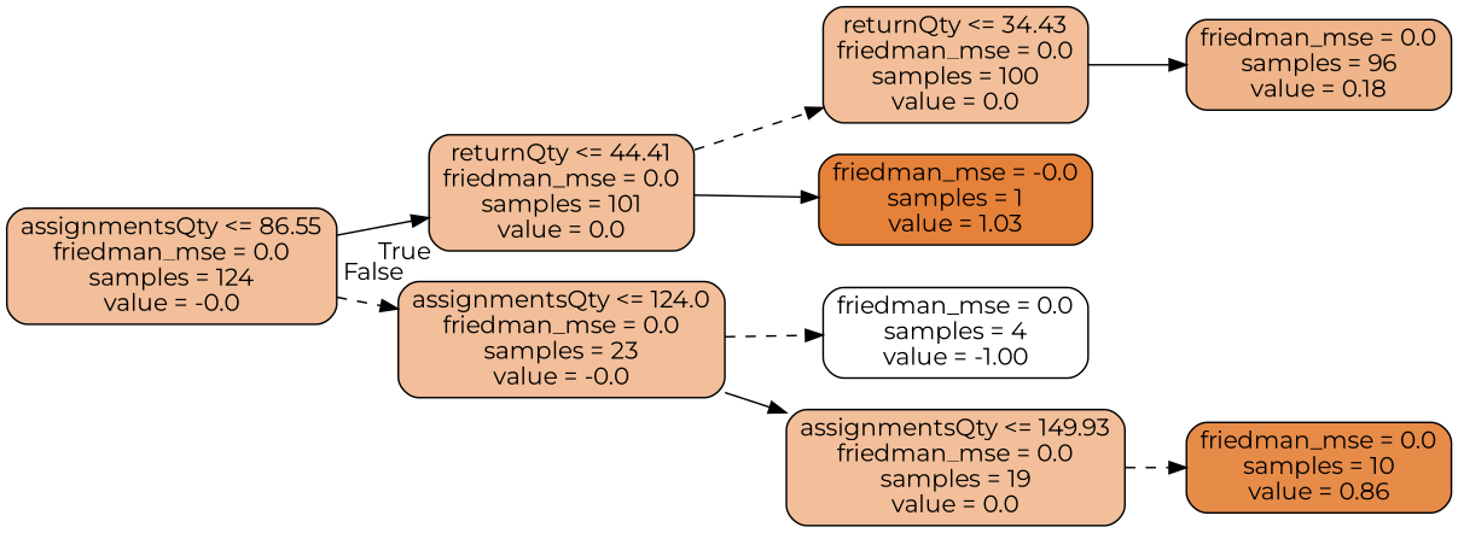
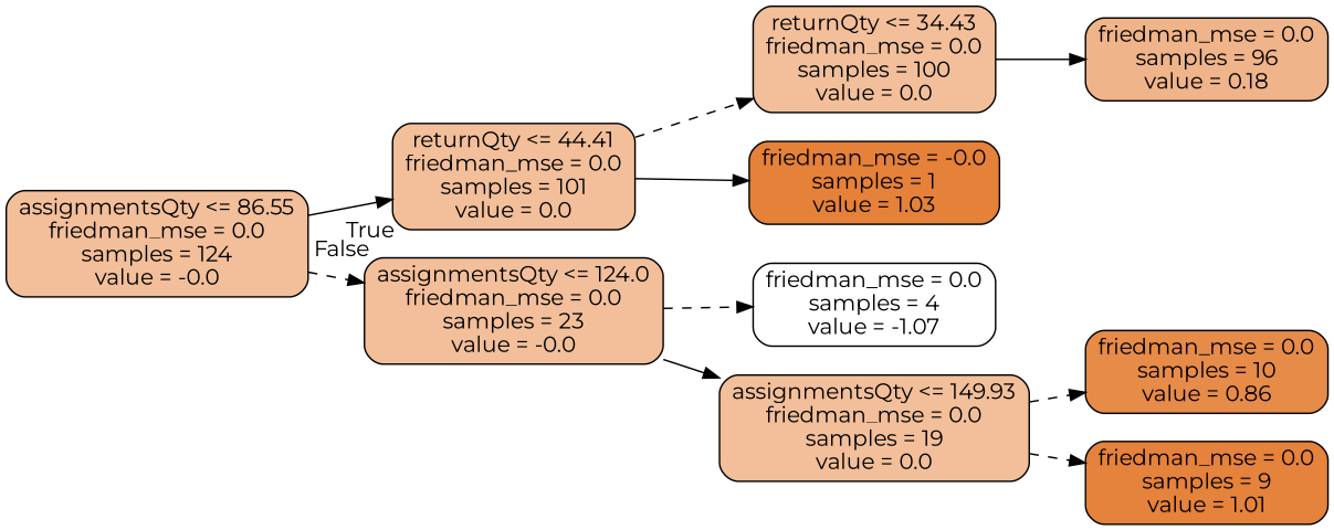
  digraph {
    fontname=Montserrat
    rankdir=LR
    node [color=black fillcolor="#f2bf9a" fontname=Montserrat shape=box style="filled, rounded"]
    edge [fontname=Montserrat style=dashed]
    n1 [label="assignmentsQty <= 86.55\nfriedman_mse = 0.0\nsamples = 124\nvalue = -0.0"]
    n2 [label="returnQty <= 44.41\nfriedman_mse = 0.0\nsamples = 101\nvalue = 0.0"]
    n3 [label="assignmentsQty <= 124.0\nfriedman_mse = 0.0\nsamples = 23\nvalue = -0.0"]
    n4 [label="returnQty <= 34.43\nfriedman_mse = 0.0\nsamples = 100\nvalue = 0.0"]
    n5 [fillcolor="#e58139" label="friedman_mse = -0.0\nsamples = 1\nvalue = 1.03"]
-   n6 [fillcolor="#ffffff" label="friedman_mse = 0.0\nsamples = 4\nvalue = -1.00"]
+   n6 [fillcolor="#ffffff" label="friedman_mse = 0.0\nsamples = 4\nvalue = -1.07"]
    n7 [label="assignmentsQty <= 149.93\nfriedman_mse = 0.0\nsamples = 19\nvalue = 0.0"]
    n8 [fillcolor="#efb489" label="friedman_mse = 0.0\nsamples = 96\nvalue = 0.18"]
    n9 [fillcolor="#e78b49" label="friedman_mse = 0.0\nsamples = 10\nvalue = 0.86"]
+   n10 [fillcolor="#e5823b" label="friedman_mse = 0.0\nsamples = 9\nvalue = 1.01"]
    n1 -> n2 [headlabel=True labelangle=45 labeldistance=2.5 style=solid]
    n1 -> n3 [headlabel=False labelangle=-45 labeldistance=2.5]
    n2 -> n4
    n2 -> n5 [style=solid]
    n3 -> n6
    n3 -> n7 [style=solid]
    n4 -> n8 [style=solid]
    n7 -> n9
+   n7 -> n10
  }
